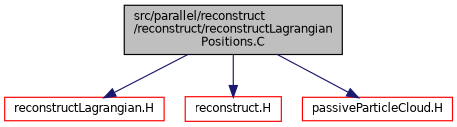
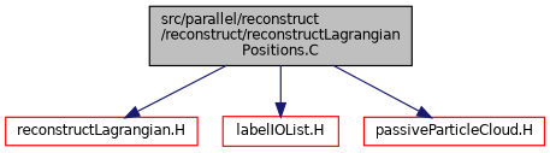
  digraph {
    node [color=red fontname=Helvetica fontsize=10 shape=record]
    edge [color=midnightblue fontname=Helvetica fontsize=10 labelfontname=Helvetica labelfontsize=10 style=solid]
    n1 [color=black fillcolor=grey75 fontcolor=black height=0.2 label="src/parallel/reconstruct\l/reconstruct/reconstructLagrangian\lPositions.C" style=filled width=0.4]
    n2 [height=0.2 label="reconstructLagrangian.H" width=0.4]
-   n3 [height=0.2 label="reconstruct.H" width=0.4]
+   n3 [height=0.2 label="labelIOList.H" width=0.4]
    n4 [height=0.2 label="passiveParticleCloud.H" width=0.4]
    n1 -> n2
    n1 -> n3
    n1 -> n4
  }
